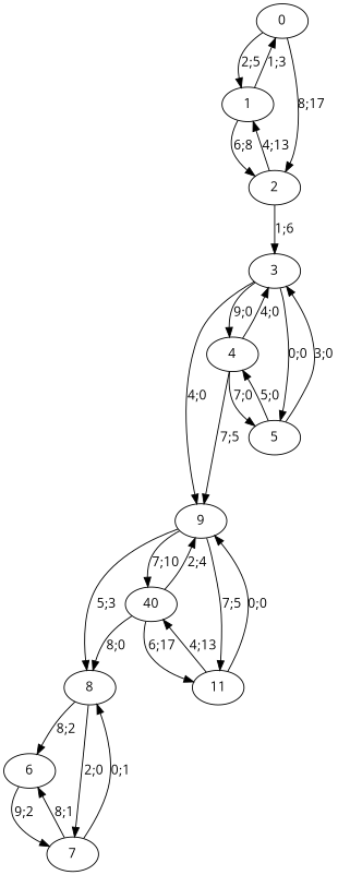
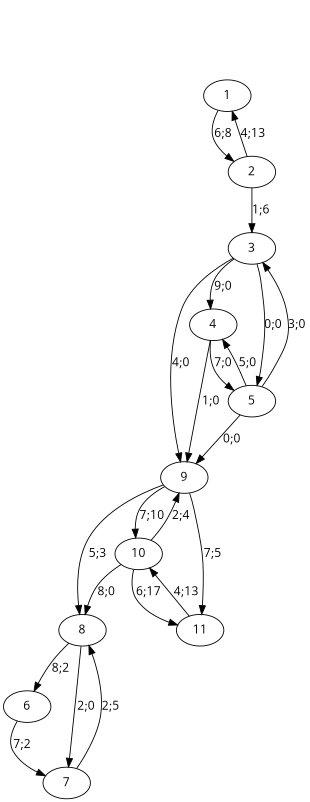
  digraph {
    fontname="Open Sans"
    node [fontname="Open Sans"]
    edge [color=black fontname="Open Sans"]
-   0
    1
    2
    3
    9
    8
-   10 [label=40]
+   10
    11
    6
    7
    4
    5
-   0 -> 1 [label="2;5"]
-   0 -> 2 [label="8;17"]
-   1 -> 0 [label="1;3"]
    1 -> 2 [label="6;8"]
    2 -> 1 [label="4;13"]
    2 -> 3 [label="1;6"]
    3 -> 9 [label="4;0"]
    3 -> 4 [label="9;0"]
    3 -> 5 [label="0;0"]
    9 -> 8 [label="5;3"]
    9 -> 10 [label="7;10"]
    9 -> 11 [label="7;5"]
    8 -> 6 [label="8;2"]
    8 -> 7 [label="2;0"]
    10 -> 9 [label="2;4"]
    10 -> 8 [label="8;0"]
    10 -> 11 [label="6;17"]
-   11 -> 9 [label="0;0"]
+   5 -> 9 [label="0;0"]
    11 -> 10 [label="4;13"]
-   6 -> 7 [label="9;2"]
-   7 -> 8 [label="0;1"]
-   7 -> 6 [label="8;1"]
-   4 -> 3 [label="4;0"]
-   4 -> 9 [label="7;5"]
+   6 -> 7 [label="7;2"]
+   7 -> 8 [label="2;5"]
+   4 -> 9 [label="1;0"]
    4 -> 5 [label="7;0"]
    5 -> 3 [label="3;0"]
    5 -> 4 [label="5;0"]
  }
